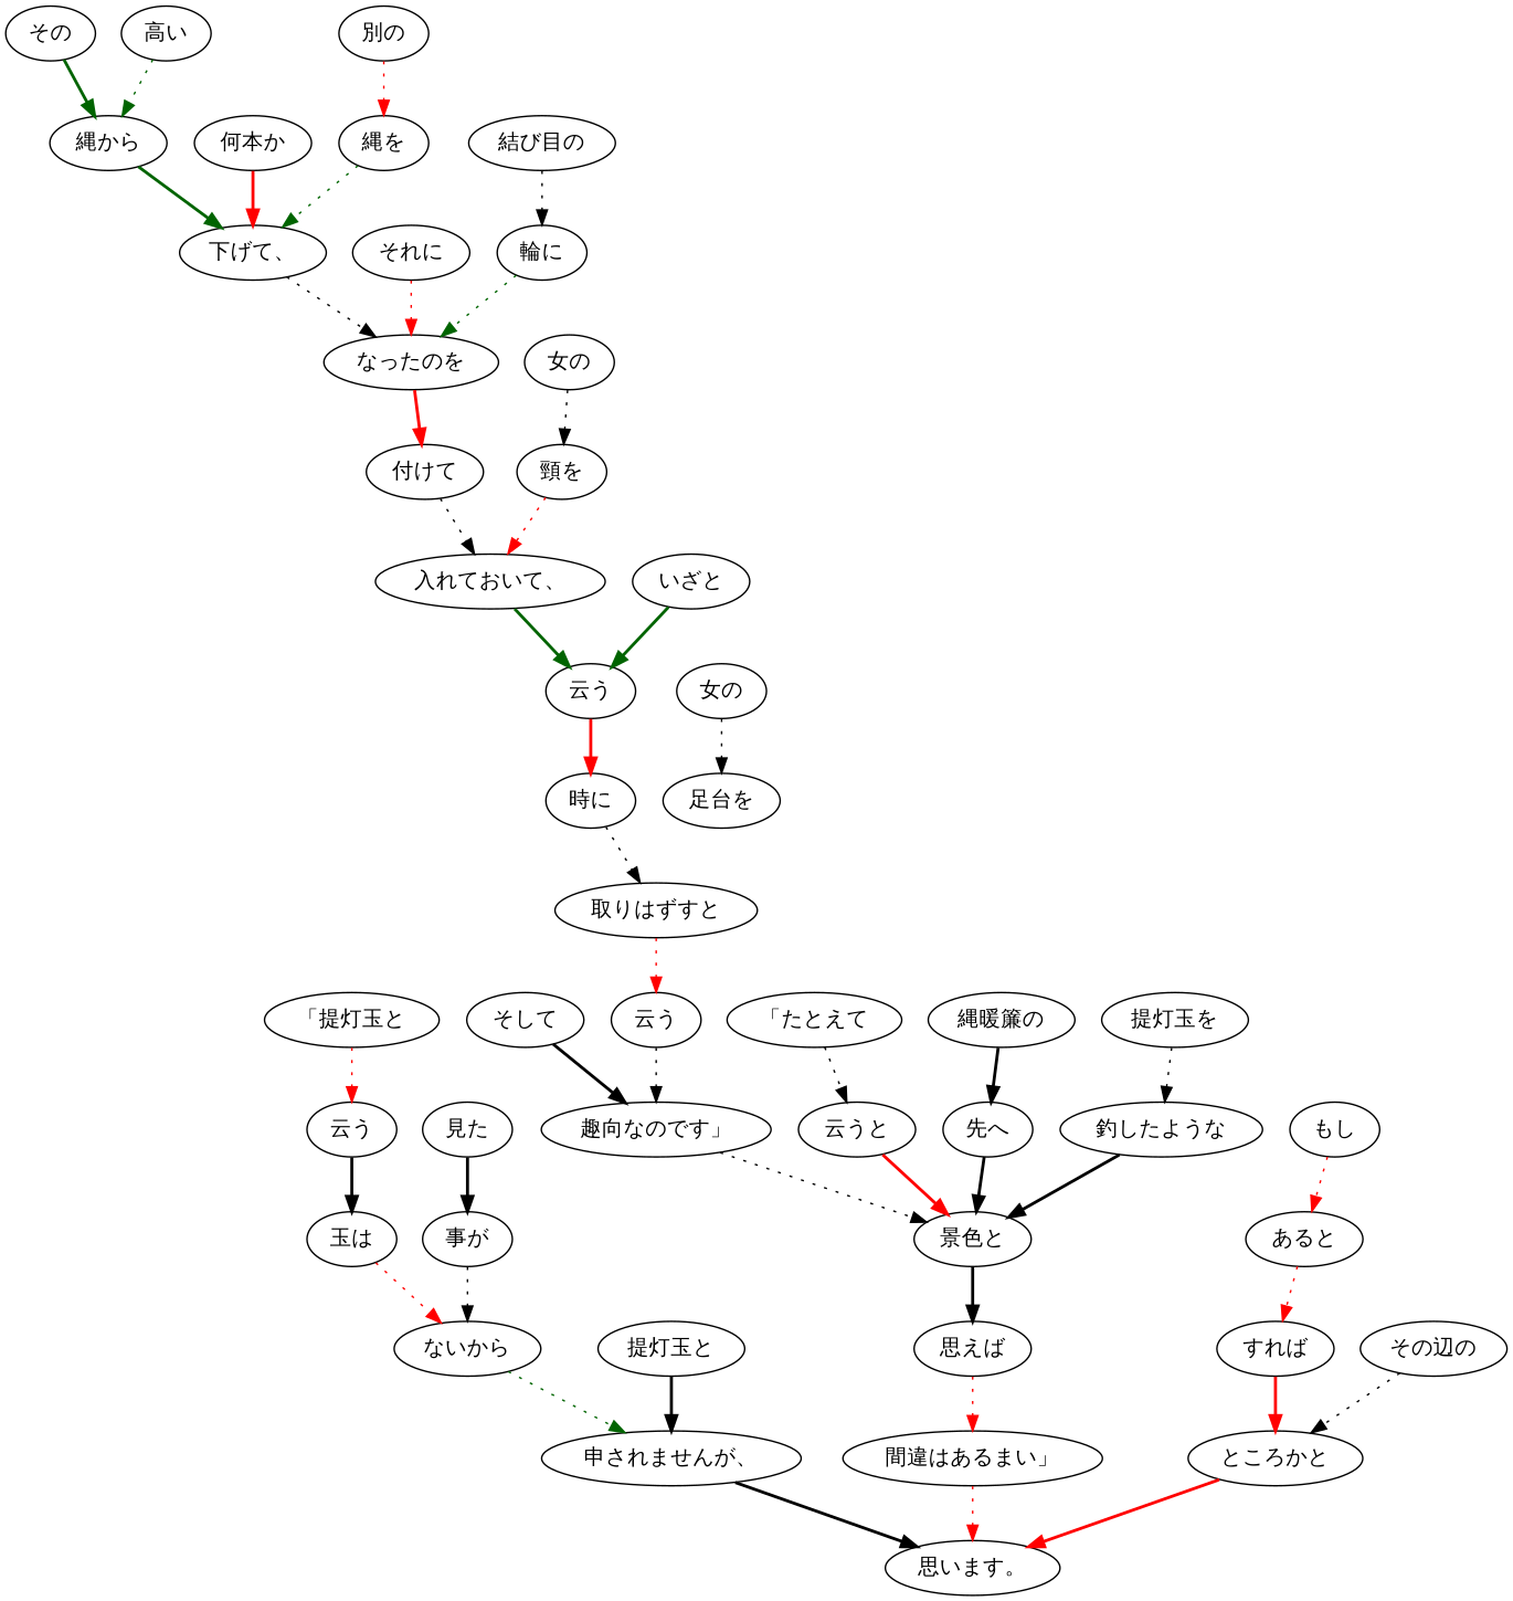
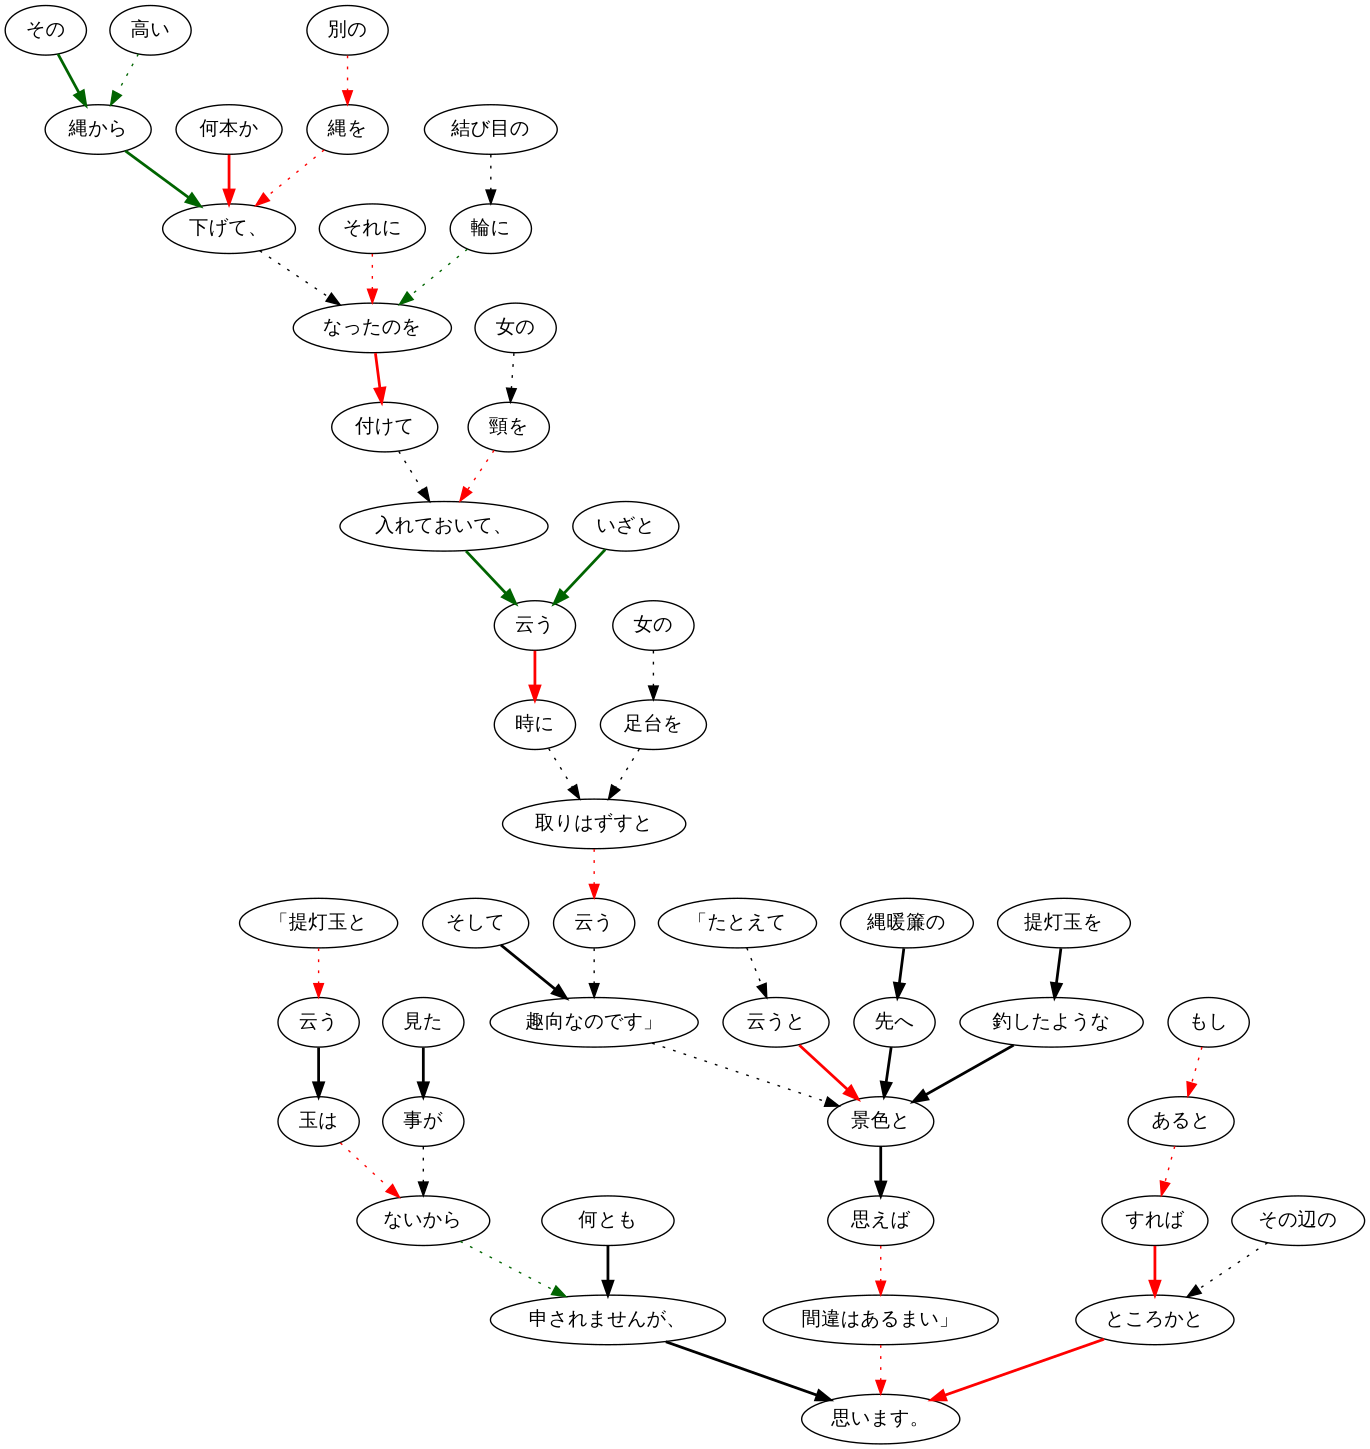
  digraph {
    edge [color=black style=dotted]
    n1 [label="そして"]
    n2 [label="趣向なのです」"]
    n3 [label="景色と"]
    n4 [label="その"]
    n5 [label="縄から"]
    n6 [label="下げて、"]
    n7 [label="高い"]
    n8 [label="なったのを"]
    n9 [label="何本か"]
    n10 [label="別の"]
    n11 [label="縄を"]
    n12 [label="付けて"]
    n13 [label="それに"]
    n14 [label="結び目の"]
    n15 [label="輪に"]
    n16 [label="入れておいて、"]
    n17 [label="云う"]
    n18 [label="女の"]
    n19 [label="頸を"]
    n20 [label="時に"]
    n21 [label="いざと"]
    n22 [label="取りはずすと"]
    n23 [label="云う"]
    n24 [label="女の"]
    n25 [label="足台を"]
    n26 [label="思えば"]
    n27 [label="「たとえて"]
    n28 [label="云うと"]
    n29 [label="縄暖簾の"]
    n30 [label="先へ"]
    n31 [label="提灯玉を"]
    n32 [label="釣したような"]
    n33 [label="間違はあるまい」"]
    n34 [label="思います。"]
    n35 [label="「提灯玉と"]
    n36 [label="云う"]
    n37 [label="玉は"]
    n38 [label="ないから"]
    n39 [label="申されませんが、"]
    n40 [label="見た"]
    n41 [label="事が"]
-   n42 [label="提灯玉と"]
+   n42 [label="何とも"]
    n43 [label="もし"]
    n44 [label="あると"]
    n45 [label="すれば"]
    n46 [label="ところかと"]
    n47 [label="その辺の"]
    n1 -> n2 [style=bold]
    n2 -> n3
    n3 -> n26 [style=bold]
    n4 -> n5 [color=darkgreen style=bold]
    n5 -> n6 [color=darkgreen style=bold]
    n6 -> n8
    n7 -> n5 [color=darkgreen]
    n8 -> n12 [color=red style=bold]
    n9 -> n6 [color=red style=bold]
    n10 -> n11 [color=red]
-   n11 -> n6 [color=darkgreen]
+   n11 -> n6 [color=red]
    n12 -> n16
    n13 -> n8 [color=red]
    n14 -> n15
    n15 -> n8 [color=darkgreen]
    n16 -> n17 [color=darkgreen style=bold]
    n17 -> n20 [color=red style=bold]
    n18 -> n19
    n19 -> n16 [color=red]
    n20 -> n22
    n21 -> n17 [color=darkgreen style=bold]
    n22 -> n23 [color=red]
    n23 -> n2
    n24 -> n25
+   n25 -> n22
    n26 -> n33 [color=red]
    n27 -> n28
    n28 -> n3 [color=red style=bold]
    n29 -> n30 [style=bold]
    n30 -> n3 [style=bold]
-   n31 -> n32
+   n31 -> n32 [style=bold]
    n32 -> n3 [style=bold]
    n33 -> n34 [color=red]
    n35 -> n36 [color=red]
    n36 -> n37 [style=bold]
    n37 -> n38 [color=red]
    n38 -> n39 [color=darkgreen]
    n39 -> n34 [style=bold]
    n40 -> n41 [style=bold]
    n41 -> n38
    n42 -> n39 [style=bold]
    n43 -> n44 [color=red]
    n44 -> n45 [color=red]
    n45 -> n46 [color=red style=bold]
    n46 -> n34 [color=red style=bold]
    n47 -> n46
  }
